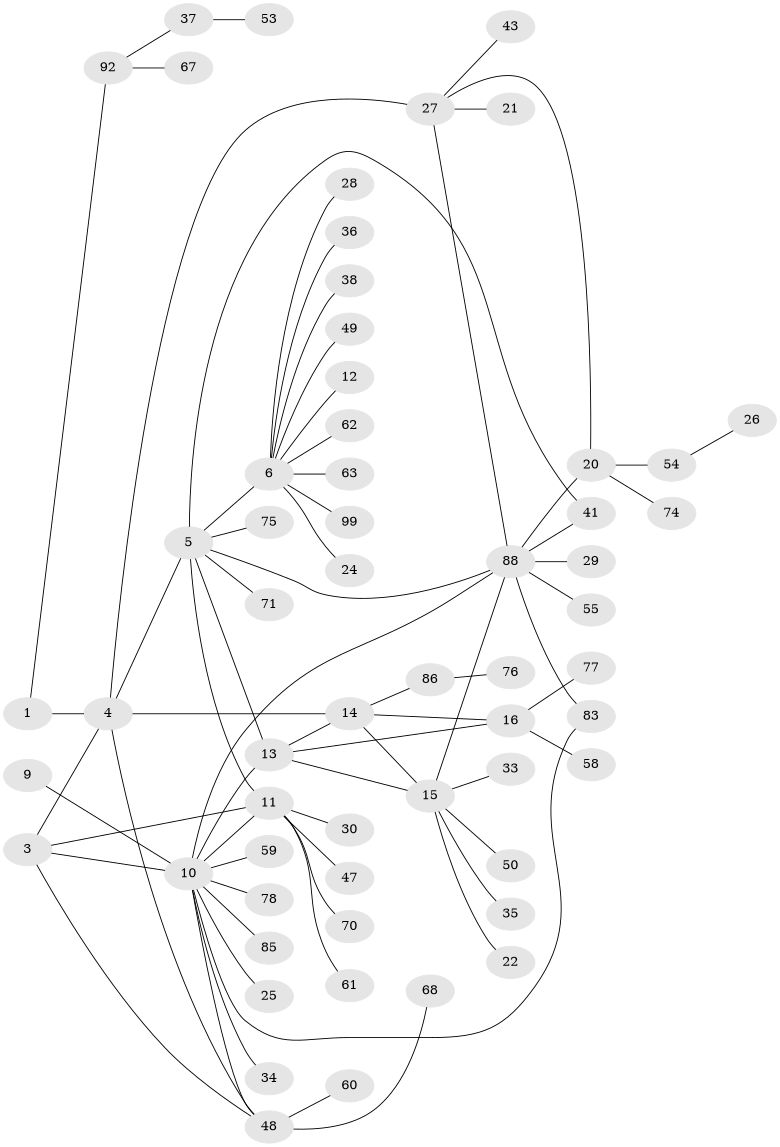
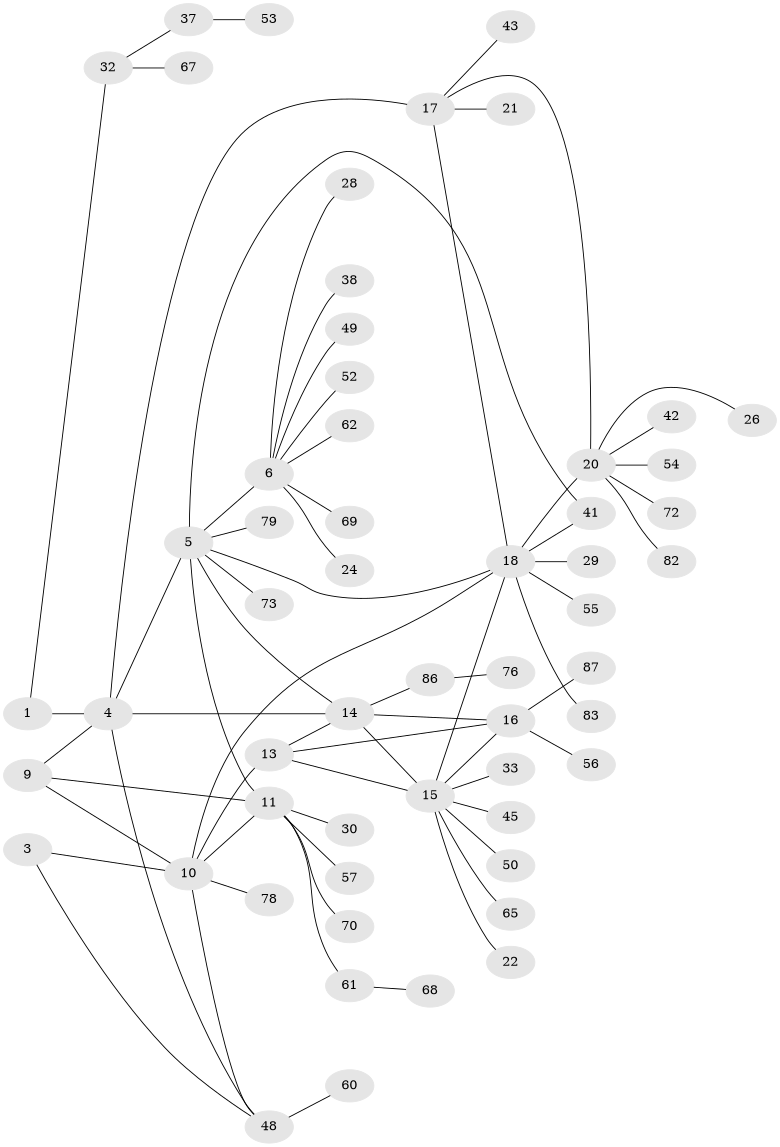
  graph {
    rankdir=LR
    node [color=gray90 style=filled]
    1 [super="+2"]
    4
-   32 [super="+35" label=92]
+   32 [super="+35"]
    3 [super="+23"]
    10 [super="+12"]
    48 [super="+79"]
    5 [super="+8"]
    14 [super="+31"]
-   17 [super="+51" label=27]
+   17 [super="+51"]
    37
    67 [super="+81"]
    11 [super="+40"]
    13 [super="+47"]
-   18 [super="+19" label=88]
-   25
-   34 [super="+46"]
-   59
+   18 [super="+19"]
    78
    83
-   85
    60
    68
    6 [super="+7"]
    41 [super="+71"]
-   73 [label=71]
-   75
+   73
+   75 [label=79]
    15 [super="+27"]
    16 [super="+56"]
    86
    20 [super="+39"]
    21
    43
    24 [super="+72"]
    28
-   36
    38
    49
-   52 [label=12]
+   52
    62
-   63 [super="+80"]
-   69 [label=99]
+   69
    30
-   57 [label=47]
+   57
    61
    70
    29
    55 [super="+66"]
    9
    22
    33
+   45
    50
-   65 [label=35]
-   58
-   77
+   65
+   58 [label=56]
+   77 [label=87]
    76
    26
+   42
    54
-   74 [super="+84"]
+   74 [super="+84" label=72]
+   82
    53
    1 -- 4 [weight=2]
    1 -- 32
    4 -- 48
    4 -- 5
    4 -- 14
    4 -- 17
    32 -- 37
    32 -- 67
-   3 -- 4
+   9 -- 4
    3 -- 10
    3 -- 48
    10 -- 48
    10 -- 11 [weight=2]
    10 -- 13
    10 -- 18
-   10 -- 25
-   10 -- 34
-   10 -- 59
    10 -- 78
-   10 -- 83
-   10 -- 85
    48 -- 60
-   48 -- 68
+   61 -- 68
    5 -- 11
-   5 -- 13
+   5 -- 14
    5 -- 18
    5 -- 6 [weight=4]
    5 -- 41
    5 -- 73
    5 -- 75
    14 -- 15
    14 -- 16
    14 -- 86
    17 -- 18 [weight=2]
    17 -- 20
    17 -- 21
    17 -- 43
    37 -- 53
    11 -- 30
    11 -- 57
    11 -- 61
    11 -- 70
    13 -- 14
    13 -- 15
    13 -- 16
    18 -- 83
    18 -- 41
    18 -- 20 [weight=2]
    18 -- 29
    18 -- 55
    6 -- 24
    6 -- 28
-   6 -- 36
    6 -- 38
    6 -- 49
    6 -- 52
    6 -- 62
-   6 -- 63
    6 -- 69
    15 -- 18
+   15 -- 16
    15 -- 22
    15 -- 33
+   15 -- 45
    15 -- 50
    15 -- 65
    16 -- 58
    16 -- 77
    86 -- 76
-   54 -- 26
+   20 -- 26
+   20 -- 42
    20 -- 54
    20 -- 74
+   20 -- 82
    9 -- 10 [weight=2]
-   3 -- 11
+   9 -- 11
  }
